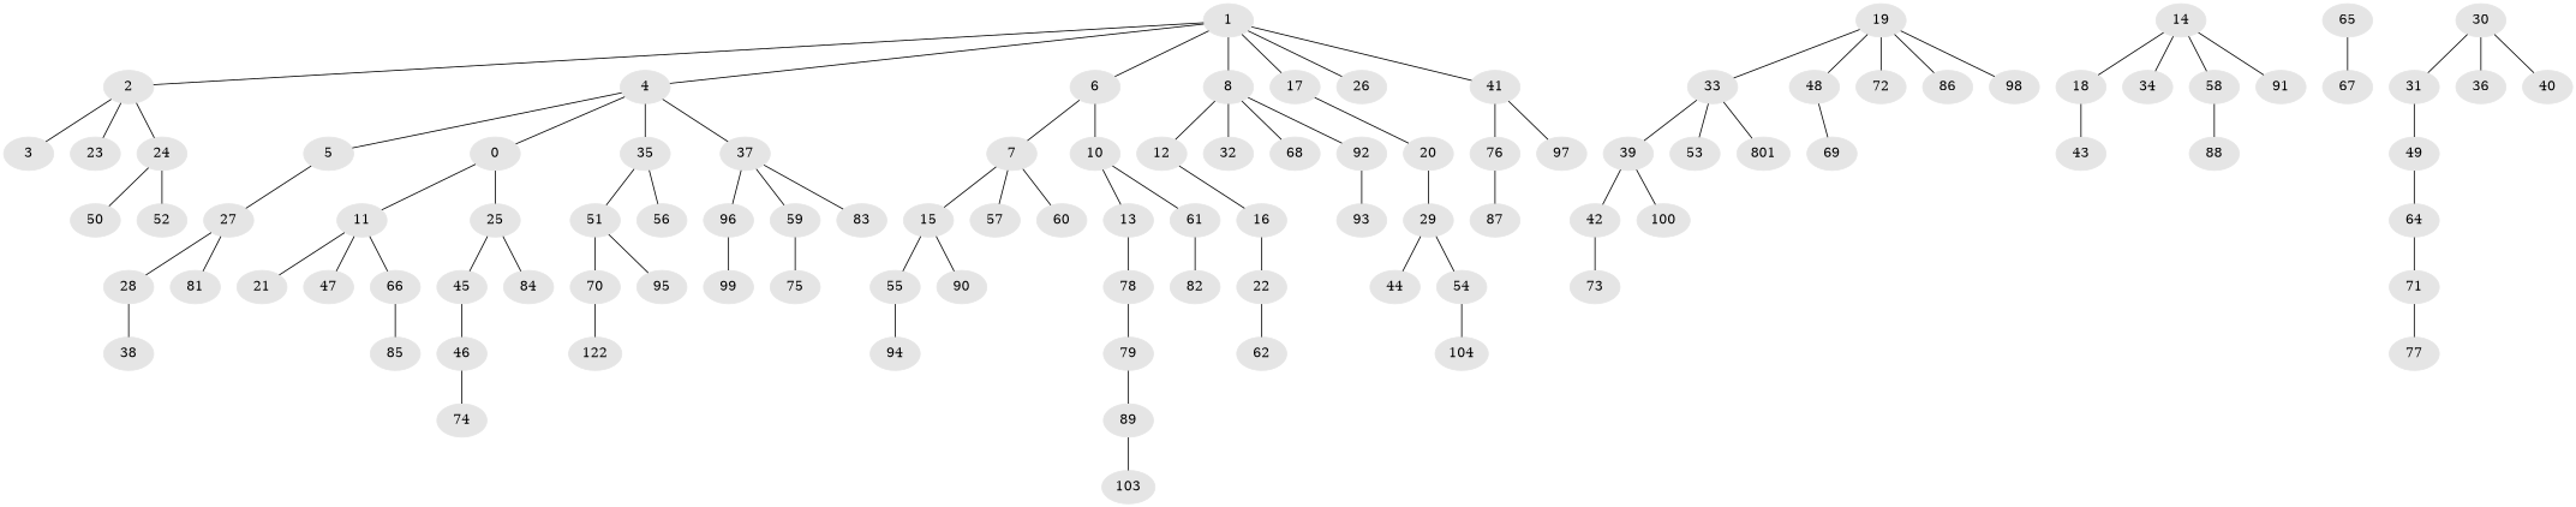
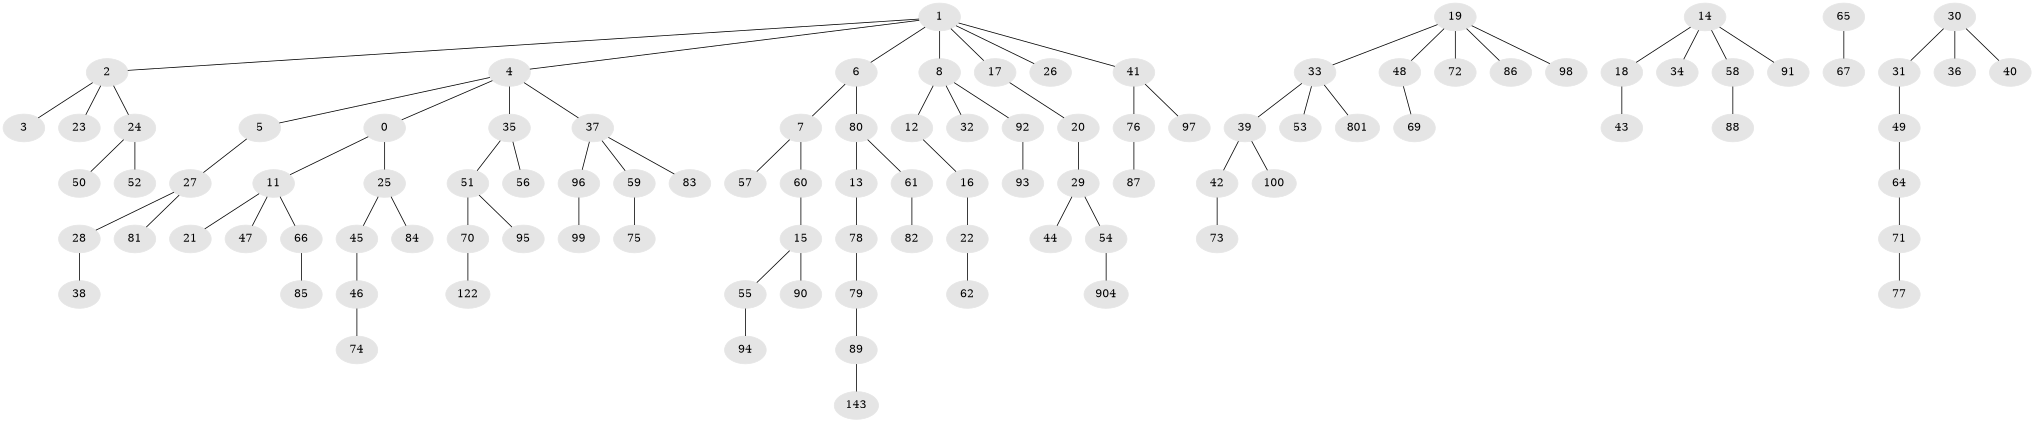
  graph {
    node [color=gray90 style=filled]
    1
    2
    4
    6
    8
    17
    26
    41
    3
    23
    24
    5
    n13 [label=0]
    35
    37
    7
-   10
+   10 [label=80]
    12
    32
-   68
    92
    20
    19
    33
    48
    72
    86
    98
    76
    97
    50
    52
    27
    11
    25
    51
    56
    96
    59
    83
    99
    28
    81
    15
    57
    60
    13
    61
    14
    18
    34
    58
    91
    55
    90
    16
    93
    21
    47
    66
    45
    84
    78
    82
    65
    67
    85
    22
    79
    43
    88
    30
    31
    36
    40
    94
    62
    29
    39
    53
    n81 [label=801]
    69
    44
    54
    46
    38
-   104
+   104 [label=904]
    49
    64
    42
    100
    70
    95
    75
    73
    87
    74
    71
    n99 [label=122]
    77
    89
-   103
+   103 [label=143]
    1 -- 2
    1 -- 4
    1 -- 6
    1 -- 8
    1 -- 17
    1 -- 26
    1 -- 41
    2 -- 3
    2 -- 23
    2 -- 24
    4 -- 5
    4 -- n13
    4 -- 35
    4 -- 37
    6 -- 7
    6 -- 10
    8 -- 12
    8 -- 32
-   8 -- 68
    8 -- 92
    17 -- 20
    41 -- 76
    41 -- 97
    24 -- 50
    24 -- 52
    5 -- 27
    n13 -- 11
    n13 -- 25
    35 -- 51
    35 -- 56
    37 -- 96
    37 -- 59
    37 -- 83
-   7 -- 15
+   60 -- 15
    7 -- 57
    7 -- 60
    10 -- 13
    10 -- 61
    12 -- 16
    92 -- 93
    20 -- 29
    19 -- 33
    19 -- 48
    19 -- 72
    19 -- 86
    19 -- 98
    33 -- 39
    33 -- 53
    33 -- n81
    48 -- 69
    76 -- 87
    27 -- 28
    27 -- 81
    11 -- 21
    11 -- 47
    11 -- 66
    25 -- 45
    25 -- 84
    51 -- 70
    51 -- 95
    96 -- 99
    59 -- 75
    28 -- 38
    15 -- 55
    15 -- 90
    13 -- 78
    61 -- 82
    14 -- 18
    14 -- 34
    14 -- 58
    14 -- 91
    18 -- 43
    58 -- 88
    55 -- 94
    16 -- 22
    66 -- 85
    45 -- 46
    78 -- 79
    65 -- 67
    22 -- 62
    79 -- 89
    30 -- 31
    30 -- 36
    30 -- 40
    31 -- 49
    29 -- 44
    29 -- 54
    39 -- 42
    39 -- 100
    54 -- 104
    46 -- 74
    49 -- 64
    64 -- 71
    42 -- 73
    70 -- n99
    71 -- 77
    89 -- 103
  }
